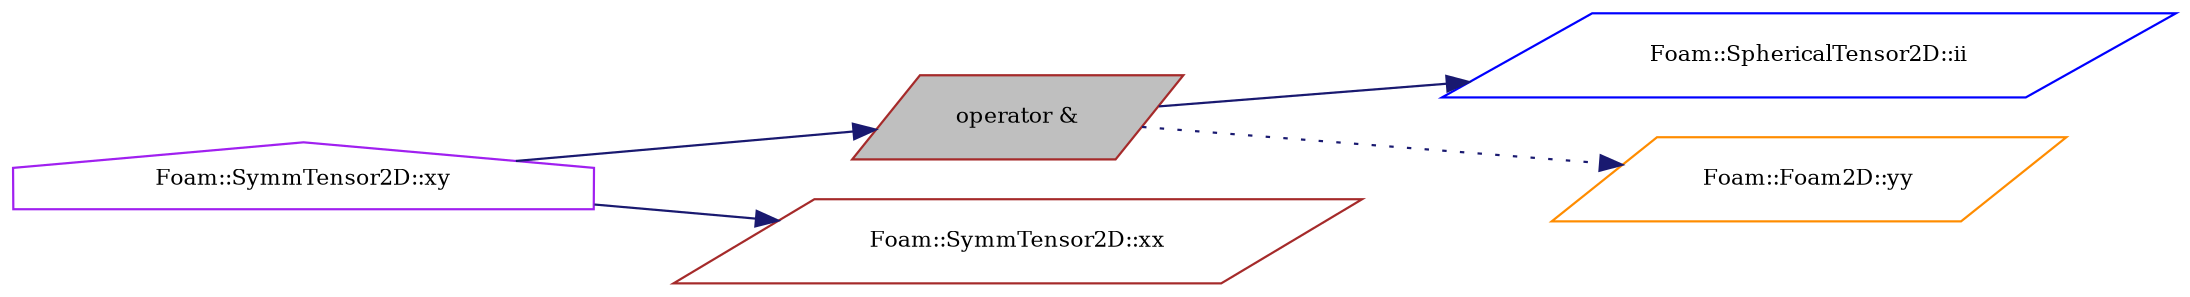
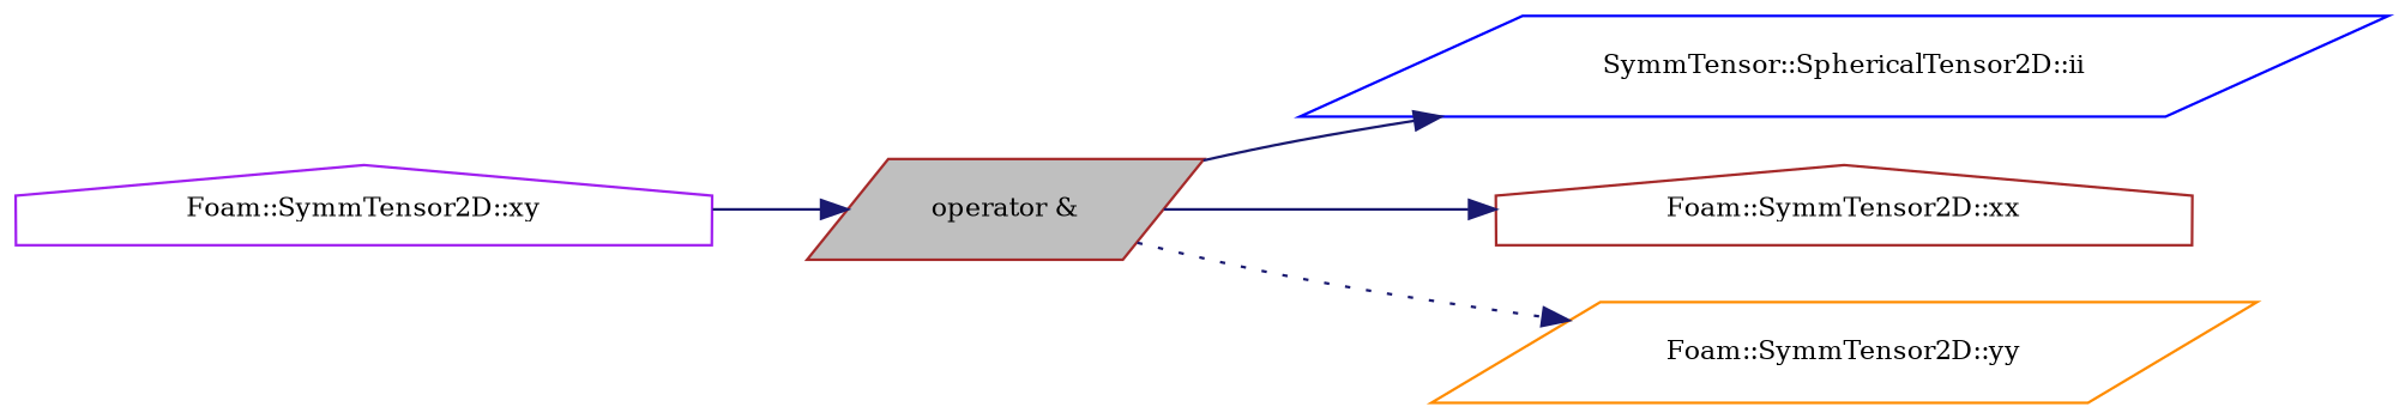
  digraph {
    fontname="DejaVu Serif"
    rankdir=LR
    node [color=brown fontname="DejaVu Serif" fontsize=10 shape=parallelogram]
    edge [color=midnightblue fontname="DejaVu Serif" fontsize=10 labelfontname=FreeSans labelfontsize=10 style=solid]
    n1 [fillcolor=grey75 fontcolor=black height=0.2 label="operator &" style=filled width=0.4]
-   n2 [color=blue height=0.2 label="Foam::SphericalTensor2D::ii" width=0.4]
-   n3 [height=0.2 label="Foam::SymmTensor2D::xx" width=0.4]
-   n4 [color=darkorange height=0.2 label="Foam::Foam2D::yy" width=0.4]
+   n2 [color=blue height=0.2 label="SymmTensor::SphericalTensor2D::ii" width=0.4]
+   n3 [height=0.2 label="Foam::SymmTensor2D::xx" shape=house width=0.4]
+   n4 [color=darkorange height=0.2 label="Foam::SymmTensor2D::yy" width=0.4]
    n5 [color=purple height=0.2 label="Foam::SymmTensor2D::xy" shape=house width=0.4]
    n1 -> n2
-   n5 -> n3
+   n1 -> n3
    n1 -> n4 [style=dotted]
    n5 -> n1
  }
